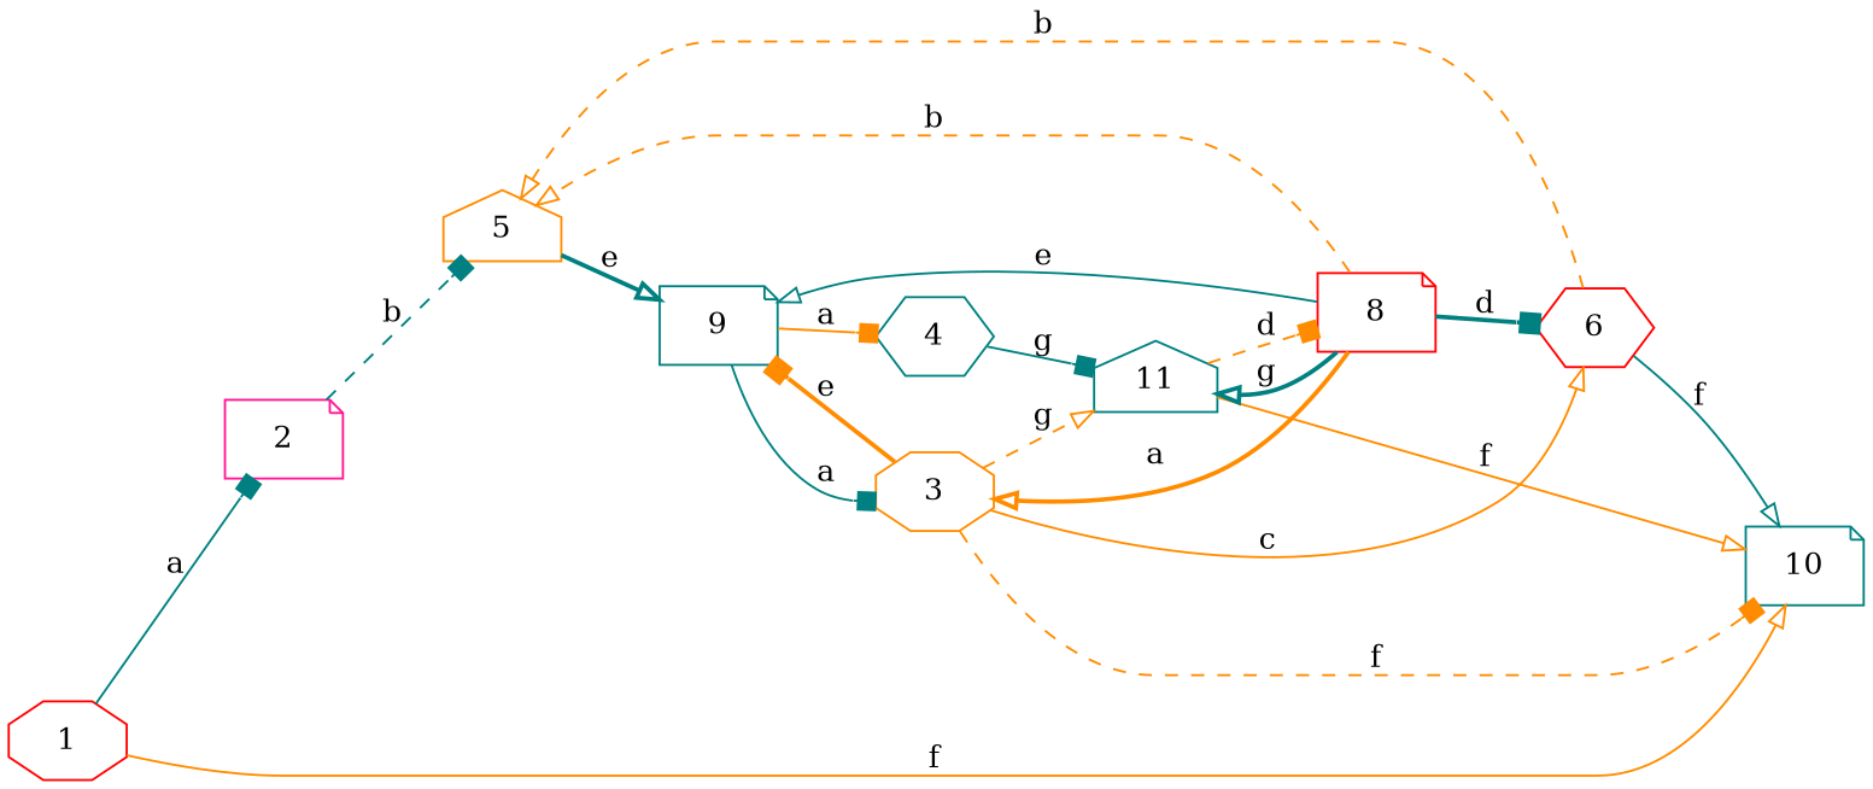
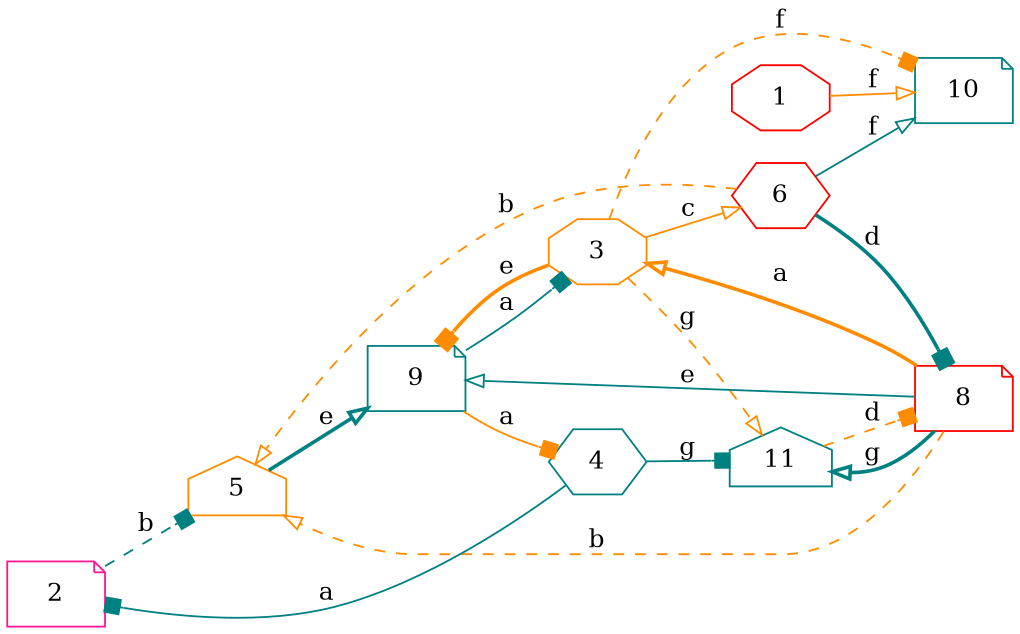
  strict digraph {
    rankdir=LR
    node [color=teal shape=note]
    edge [arrowhead=onormal color=darkorange style=solid]
    2 [color=deeppink]
    5 [color=darkorange shape=house]
    9
    3 [color=darkorange shape=octagon]
    6 [color=red shape=hexagon]
    10
    11 [shape=house]
    8 [color=red]
    4 [shape=hexagon]
    1 [color=red shape=octagon]
    2 -> 5 [arrowhead=box color=teal label=b style=dashed]
    5 -> 9 [color=teal label=e style=bold]
    9 -> 3 [arrowhead=box color=teal label=a]
    9 -> 4 [arrowhead=box label=a]
    3 -> 9 [arrowhead=box label=e style=bold]
    3 -> 6 [label=c]
    3 -> 10 [arrowhead=box label=f style=dashed]
    3 -> 11 [label=g style=dashed]
    6 -> 5 [label=b style=dashed]
    6 -> 10 [color=teal label=f]
-   8 -> 6 [arrowhead=box color=teal label=d style=bold]
-   11 -> 10 [label=f]
+   6 -> 8 [arrowhead=box color=teal label=d style=bold]
    11 -> 8 [arrowhead=box label=d style=dashed]
    8 -> 5 [label=b style=dashed]
    8 -> 9 [color=teal label=e]
    8 -> 3 [label=a style=bold]
    8 -> 11 [color=teal label=g style=bold]
    4 -> 11 [arrowhead=box color=teal label=g]
-   1 -> 2 [arrowhead=box color=teal label=a]
+   4 -> 2 [arrowhead=box color=teal label=a]
    1 -> 10 [label=f]
  }
